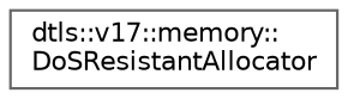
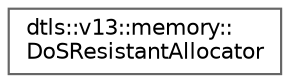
  digraph {
    rankdir=LR
-   n1 [color=grey40 fillcolor=white fontname=Helvetica fontsize=10 height=0.2 label="dtls::v17::memory::\lDoSResistantAllocator" shape=box style=filled width=0.4]
+   n1 [color=grey40 fillcolor=white fontname=Helvetica fontsize=10 height=0.2 label="dtls::v13::memory::\lDoSResistantAllocator" shape=box style=filled width=0.4]
  }
